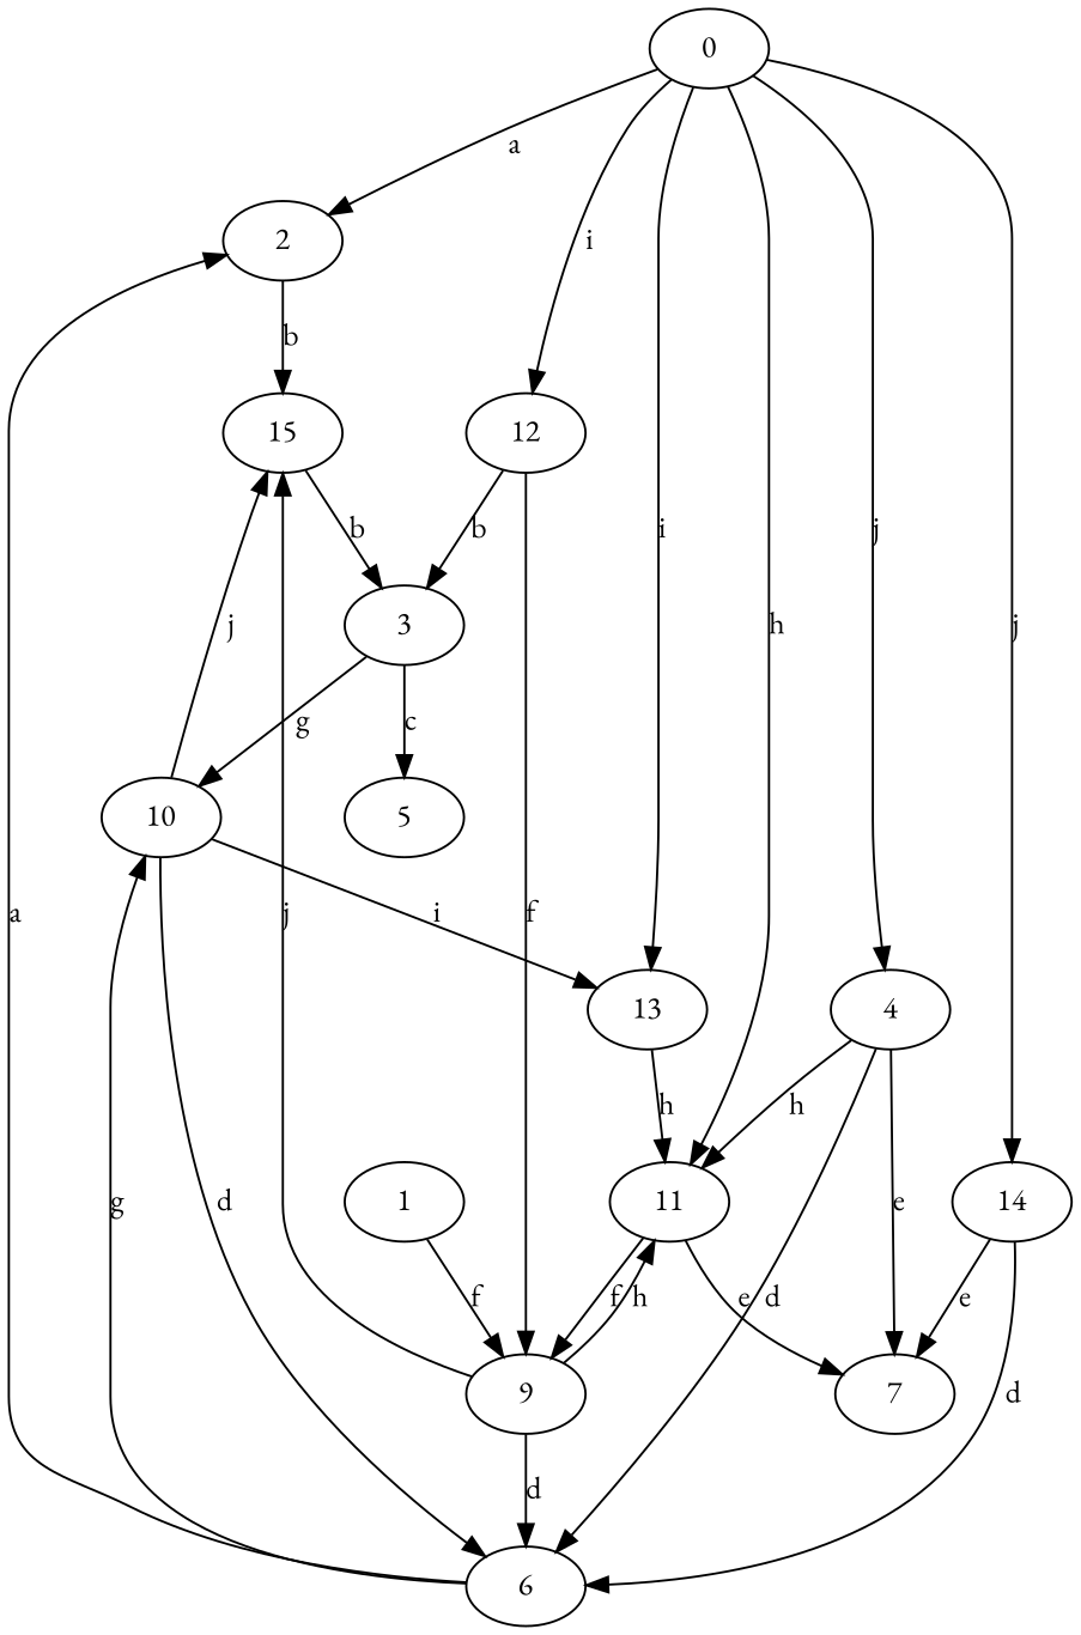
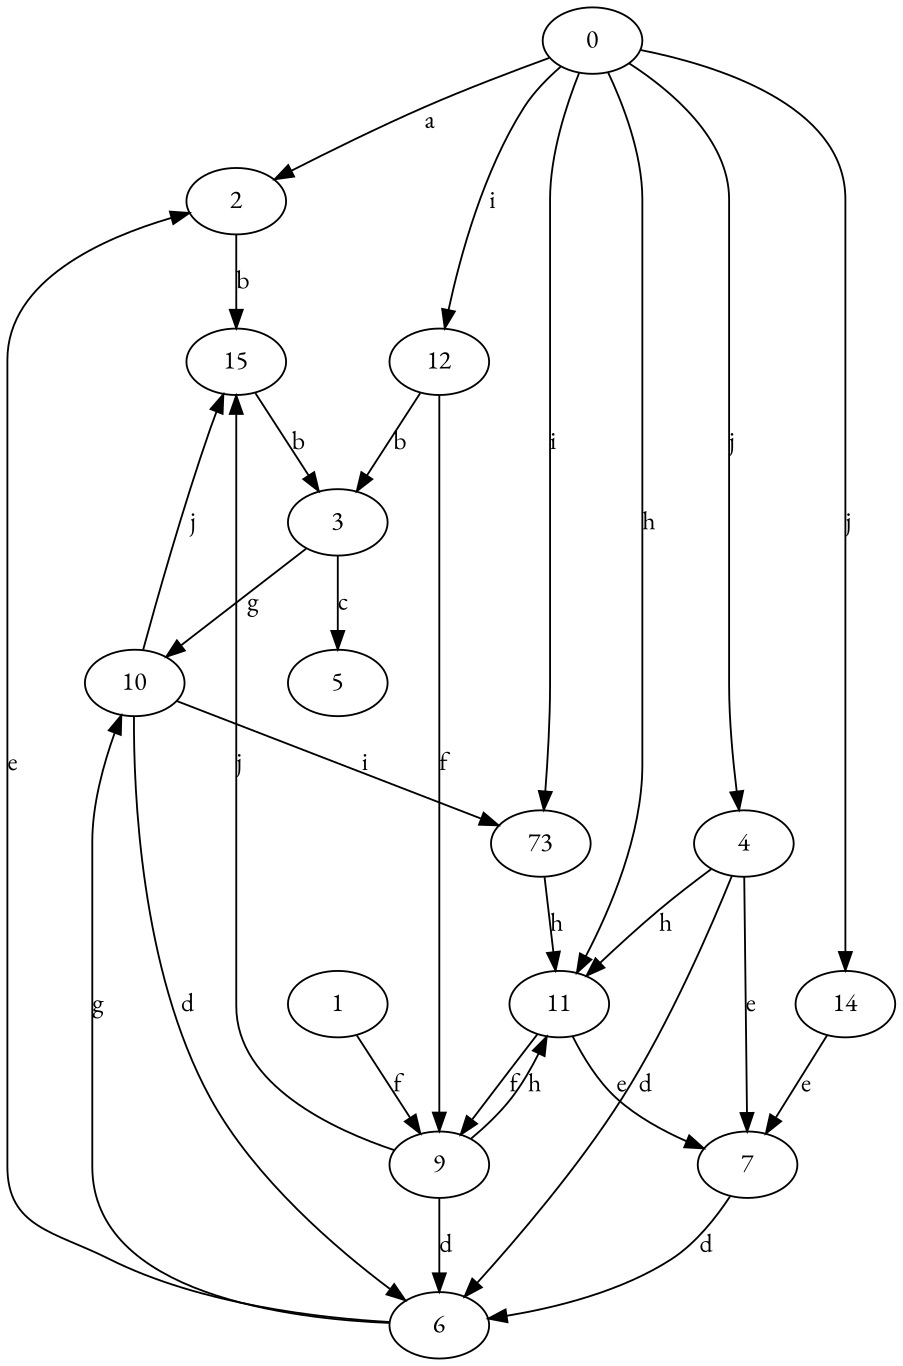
  strict digraph {
    fontname="EB Garamond"
    node [fontname="EB Garamond"]
    edge [fontname="EB Garamond"]
    0
    2
    4
    11
    12
-   13
+   13 [label=73]
    14
    15
    6
    7
    10
    9
    3
    1
    5
    0 -> 2 [label=a]
    0 -> 4 [label=j]
    0 -> 11 [label=h]
    0 -> 12 [label=i]
    0 -> 13 [label=i]
    0 -> 14 [label=j]
    2 -> 15 [label=b]
    4 -> 11 [label=h]
    4 -> 6 [label=d]
    4 -> 7 [label=e]
    11 -> 7 [label=e]
    11 -> 9 [label=f]
    12 -> 9 [label=f]
    12 -> 3 [label=b]
    13 -> 11 [label=h]
-   14 -> 6 [label=d]
+   7 -> 6 [label=d]
    14 -> 7 [label=e]
    15 -> 3 [label=b]
-   6 -> 2 [label=a]
+   6 -> 2 [label=e]
    6 -> 10 [label=g]
    10 -> 13 [label=i]
    10 -> 15 [label=j]
    10 -> 6 [label=d]
    9 -> 11 [label=h]
    9 -> 15 [label=j]
    9 -> 6 [label=d]
    3 -> 10 [label=g]
    3 -> 5 [label=c]
    1 -> 9 [label=f]
  }
